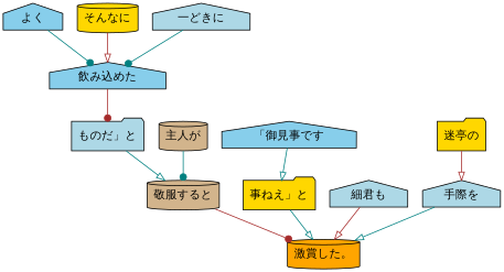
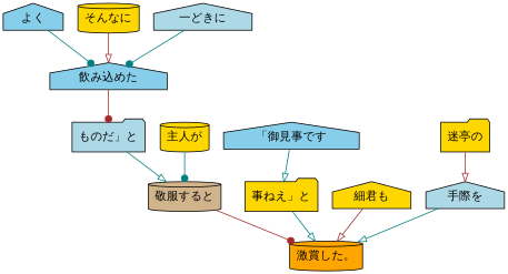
  digraph {
    node [fillcolor=gold shape=house style=filled]
    edge [arrowhead=onormal color=teal]
    n1 [fillcolor=skyblue label="よく"]
    n2 [fillcolor=skyblue label="飲み込めた"]
    n3 [fillcolor=lightblue label="ものだ」と" shape=folder]
    n4 [label="そんなに" shape=cylinder]
    n5 [fillcolor=lightblue label="一どきに"]
    n6 [fillcolor=tan label="敬服すると" shape=cylinder]
    n7 [fillcolor=orange label="激賞した。" shape=cylinder]
-   n8 [fillcolor=tan label="主人が" shape=cylinder]
+   n8 [label="主人が" shape=cylinder]
    n9 [fillcolor=skyblue label="「御見事です"]
    n10 [label="事ねえ」と" shape=folder]
-   n11 [fillcolor=lightblue label="細君も"]
+   n11 [label="細君も"]
    n12 [label="迷亭の" shape=folder]
    n13 [fillcolor=lightblue label="手際を"]
    n1 -> n2 [arrowhead=dot]
    n2 -> n3 [arrowhead=dot color=brown]
    n3 -> n6
    n4 -> n2 [color=brown]
    n5 -> n2 [arrowhead=dot]
    n6 -> n7 [arrowhead=dot color=brown]
    n8 -> n6 [arrowhead=dot]
    n9 -> n10
    n10 -> n7
    n11 -> n7 [color=brown]
    n12 -> n13 [color=brown]
    n13 -> n7
  }
